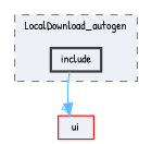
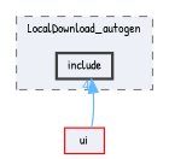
  digraph {
    compound=true
    fontname="Patrick Hand"
    node [fillcolor="#edf0f7" fontname="Patrick Hand" fontsize=10 shape=box]
    n1 [color=grey25 height=0.2 label=include style="filled,bold" width=0.4]
    n2 [color=red height=0.2 label=ui style=filled width=0.4]
    subgraph cluster_1 {
      bgcolor="#edf0f7"
      fontsize=10
      label=LocalDownload_autogen
      pencolor=grey50
      style="filled,dashed"
      n1
    }
-   n1 -> n2 [color=steelblue1 fontcolor=steelblue1 fontname="Patrick Hand" fontsize=10 headlabel=4 labeldistance=1.5 labelfontname=Helvetica labelfontsize=10]
+   n2 -> n1 [color=steelblue1 fontcolor=steelblue1 fontname="Patrick Hand" fontsize=10 headlabel=4 labeldistance=1.5 labelfontname=Helvetica labelfontsize=10]
  }
